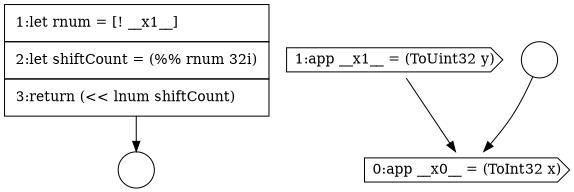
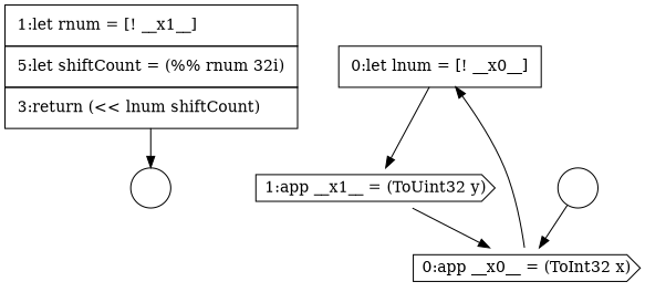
  digraph {
    node [color=black fillcolor=white shape=none style=filled]
    edge [color=black]
-   n1 [label=<<font color="black">     <table border="0" cellborder="1" cellspacing="0" cellpadding="10">       <tr><td align="left">1:let rnum = [! __x1__]</td></tr>       <tr><td align="left">2:let shiftCount = (%% rnum 32i)</td></tr>       <tr><td align="left">3:return (&lt;&lt; lnum shiftCount)</td></tr>     </table>   </font>> margin=0]
+   n1 [label=<<font color="black">     <table border="0" cellborder="1" cellspacing="0" cellpadding="10">       <tr><td align="left">1:let rnum = [! __x1__]</td></tr>       <tr><td align="left">5:let shiftCount = (%% rnum 32i)</td></tr>       <tr><td align="left">3:return (&lt;&lt; lnum shiftCount)</td></tr>     </table>   </font>> margin=0]
    n2 [label=" " shape=circle]
+   n3 [label=<<font color="black">     <table border="0" cellborder="1" cellspacing="0" cellpadding="10">       <tr><td align="left">0:let lnum = [! __x0__]</td></tr>     </table>   </font>> margin=0]
    n4 [label=<<font color="black">1:app __x1__ = (ToUint32 y)</font>> shape=cds]
    n5 [label=<<font color="black">0:app __x0__ = (ToInt32 x)</font>> shape=cds]
    n6 [label=" " shape=circle]
    n1 -> n2
+   n3 -> n4
    n4 -> n5
+   n5 -> n3
    n6 -> n5
  }
